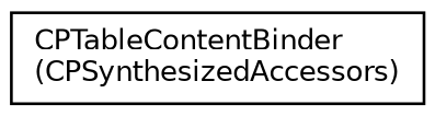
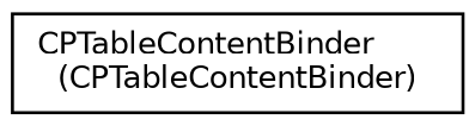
  digraph {
    rankdir=LR
-   n1 [color=black fillcolor=white fontname=Helvetica fontsize=10 height=0.2 label="CPTableContentBinder\l(CPSynthesizedAccessors)" shape=record style=filled width=0.4]
+   n1 [color=black fillcolor=white fontname=Helvetica fontsize=10 height=0.2 label="CPTableContentBinder\l(CPTableContentBinder)" shape=record style=filled width=0.4]
  }
